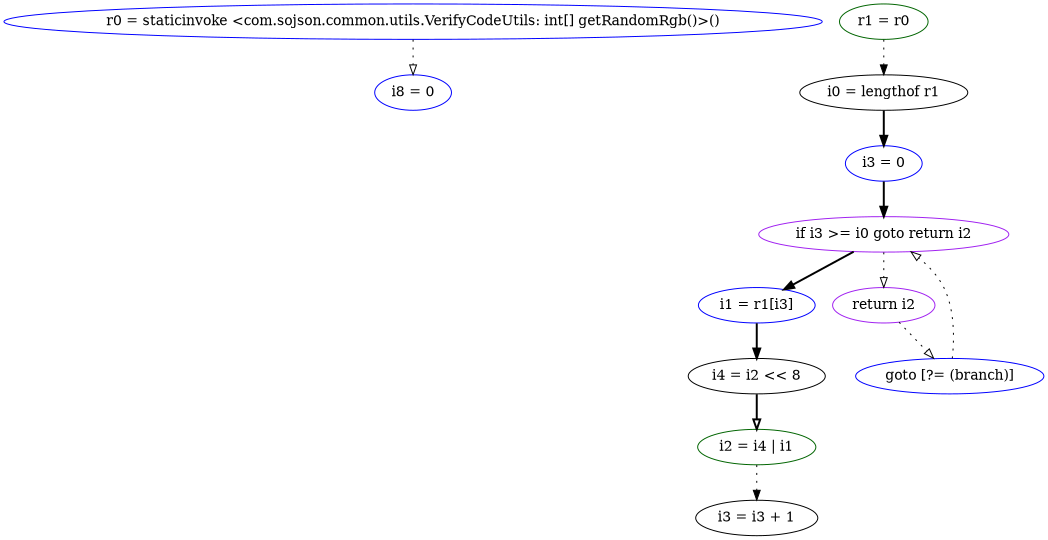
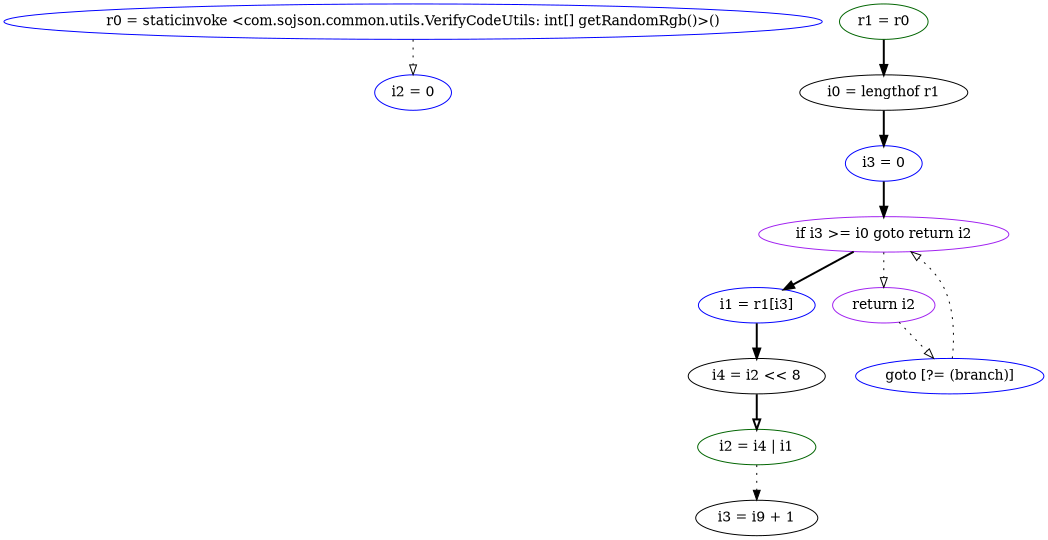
  digraph {
    node [color=blue]
    edge [arrowhead=normal style=dotted]
    "r0 = staticinvoke <com.sojson.common.utils.VerifyCodeUtils: int[] getRandomRgb()>()"
-   "i2 = 0" [label="i8 = 0"]
+   "i2 = 0"
    "r1 = r0" [color=darkgreen]
    "i0 = lengthof r1" [color=black]
    "i3 = 0"
    "if i3 >= i0 goto return i2" [color=purple]
    "i1 = r1[i3]"
    "return i2" [color=purple]
    "i4 = i2 << 8" [color=black]
    "goto [?= (branch)]"
    "i2 = i4 | i1" [color=darkgreen]
-   "i3 = i3 + 1" [color=black]
+   "i3 = i3 + 1" [color=black label="i3 = i9 + 1"]
    "r0 = staticinvoke <com.sojson.common.utils.VerifyCodeUtils: int[] getRandomRgb()>()" -> "i2 = 0" [arrowhead=onormal]
-   "r1 = r0" -> "i0 = lengthof r1"
+   "r1 = r0" -> "i0 = lengthof r1" [style=bold]
    "i0 = lengthof r1" -> "i3 = 0" [style=bold]
    "i3 = 0" -> "if i3 >= i0 goto return i2" [style=bold]
    "if i3 >= i0 goto return i2" -> "i1 = r1[i3]" [style=bold]
    "if i3 >= i0 goto return i2" -> "return i2" [arrowhead=onormal]
    "i1 = r1[i3]" -> "i4 = i2 << 8" [style=bold]
    "return i2" -> "goto [?= (branch)]" [arrowhead=onormal]
    "i4 = i2 << 8" -> "i2 = i4 | i1" [arrowhead=onormal style=bold]
    "goto [?= (branch)]" -> "if i3 >= i0 goto return i2" [arrowhead=onormal]
    "i2 = i4 | i1" -> "i3 = i3 + 1"
  }
